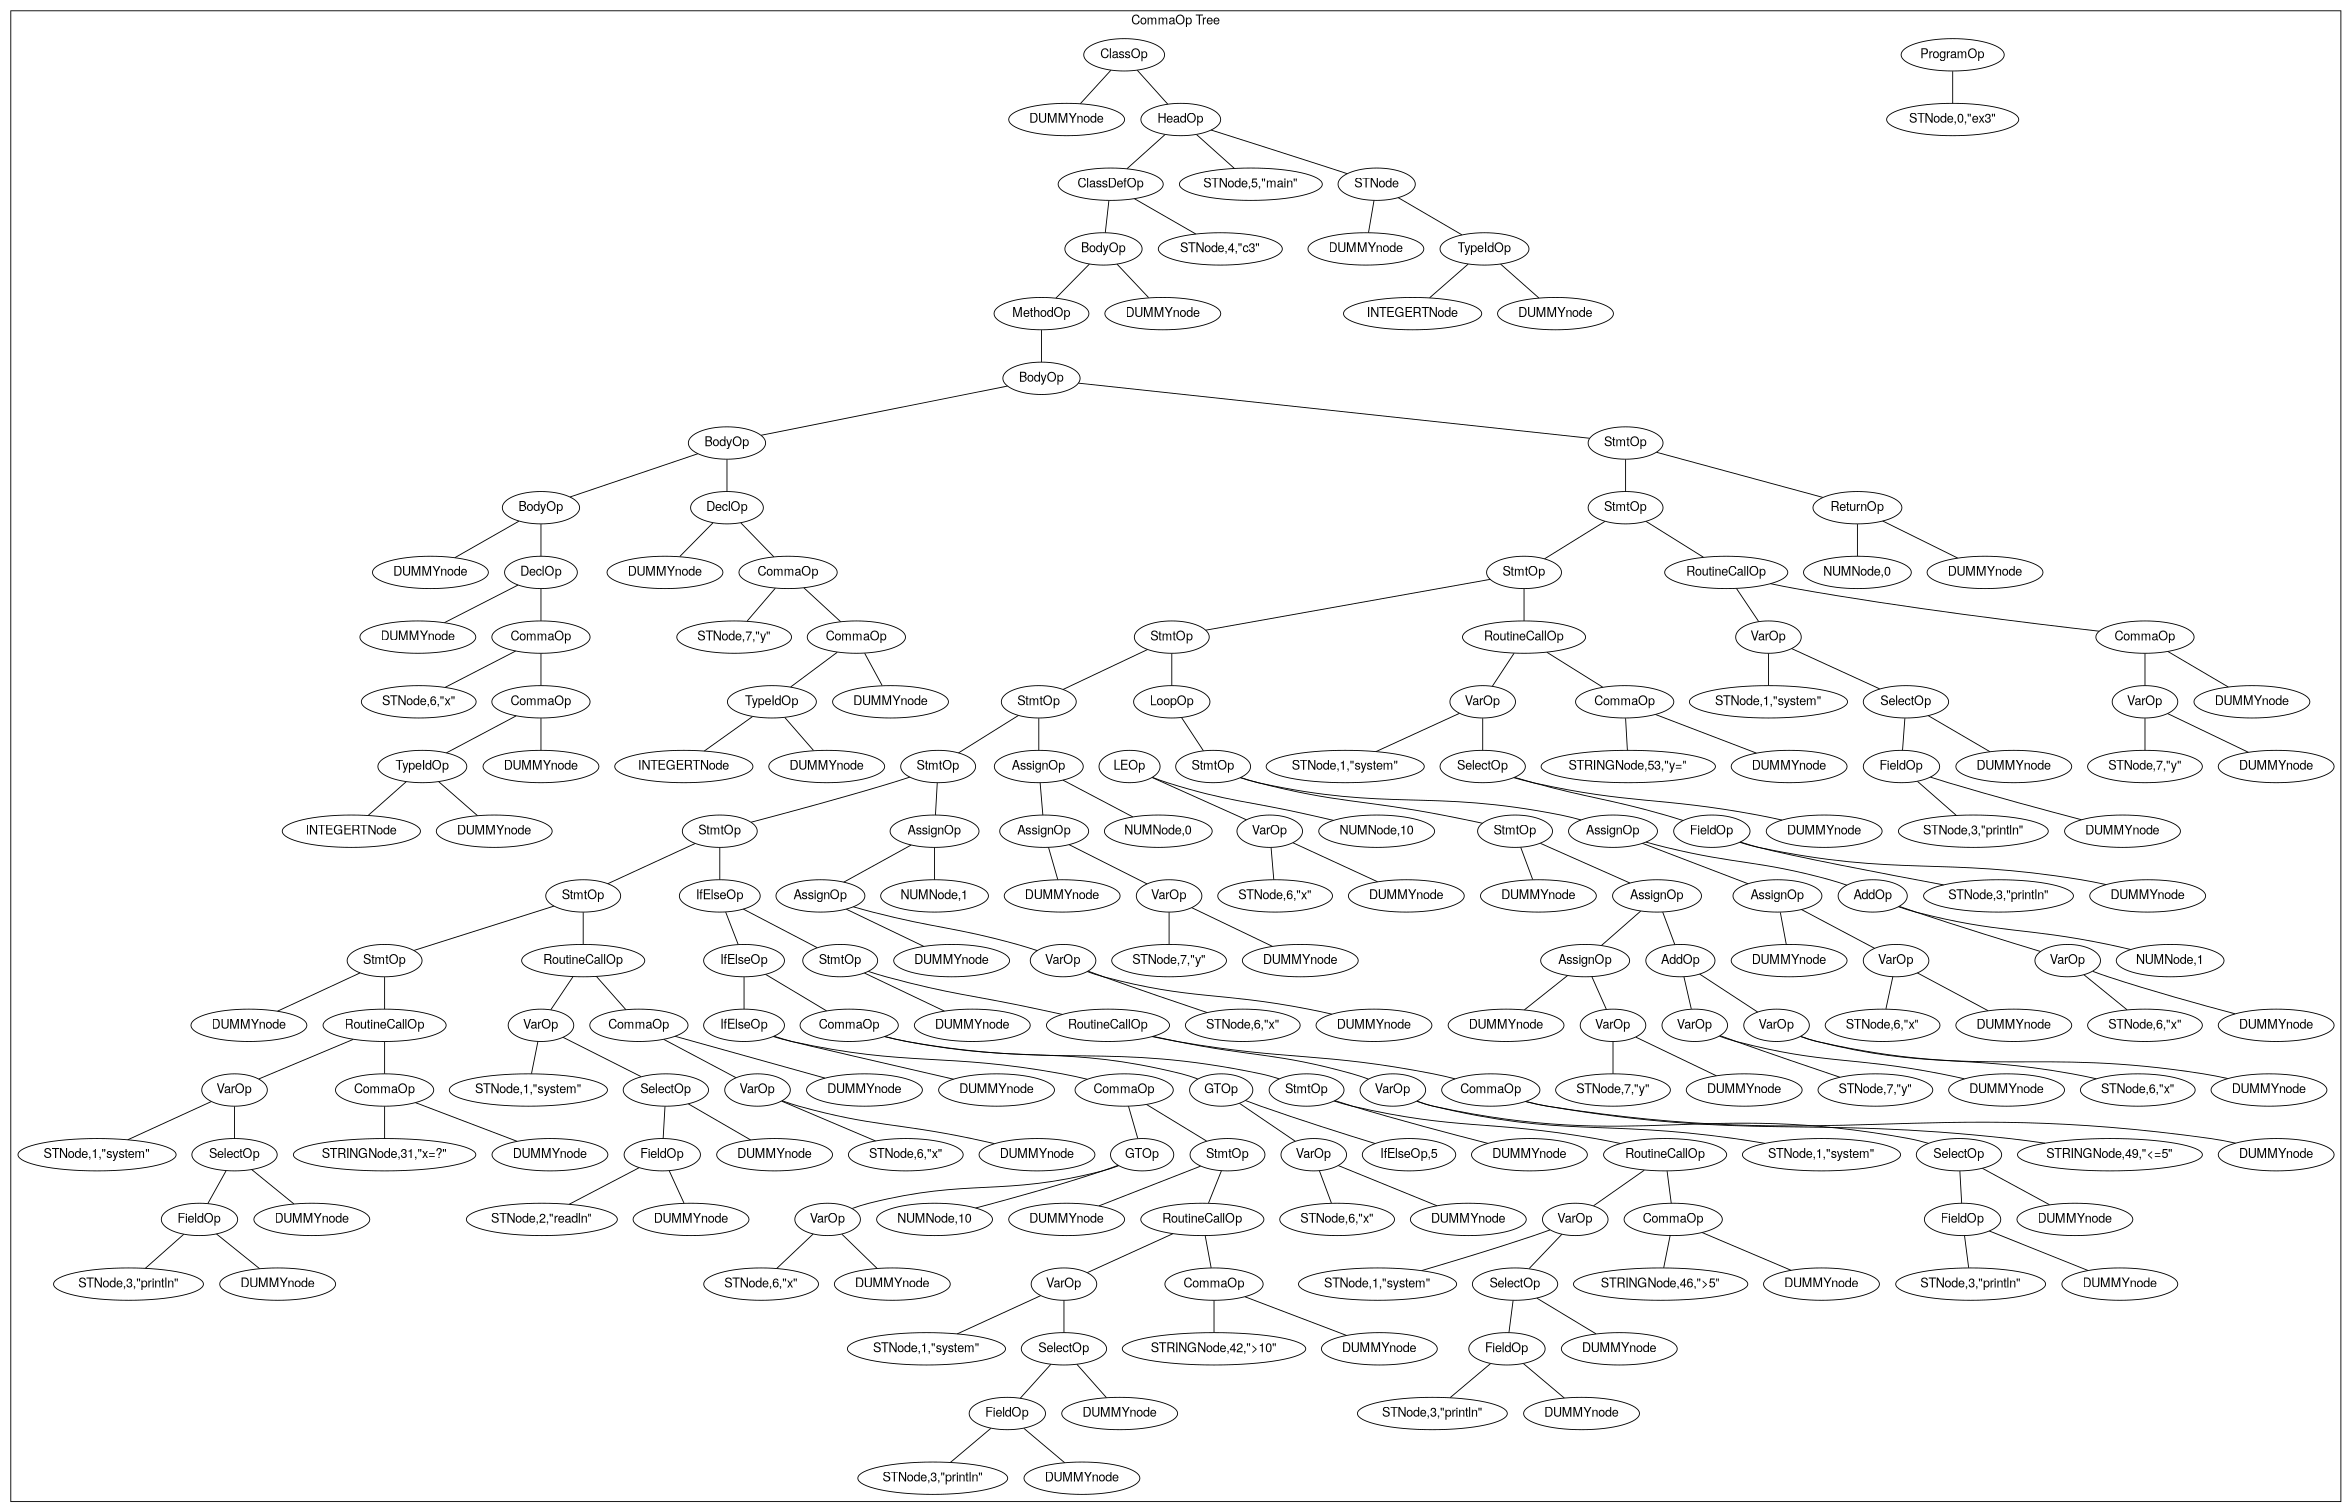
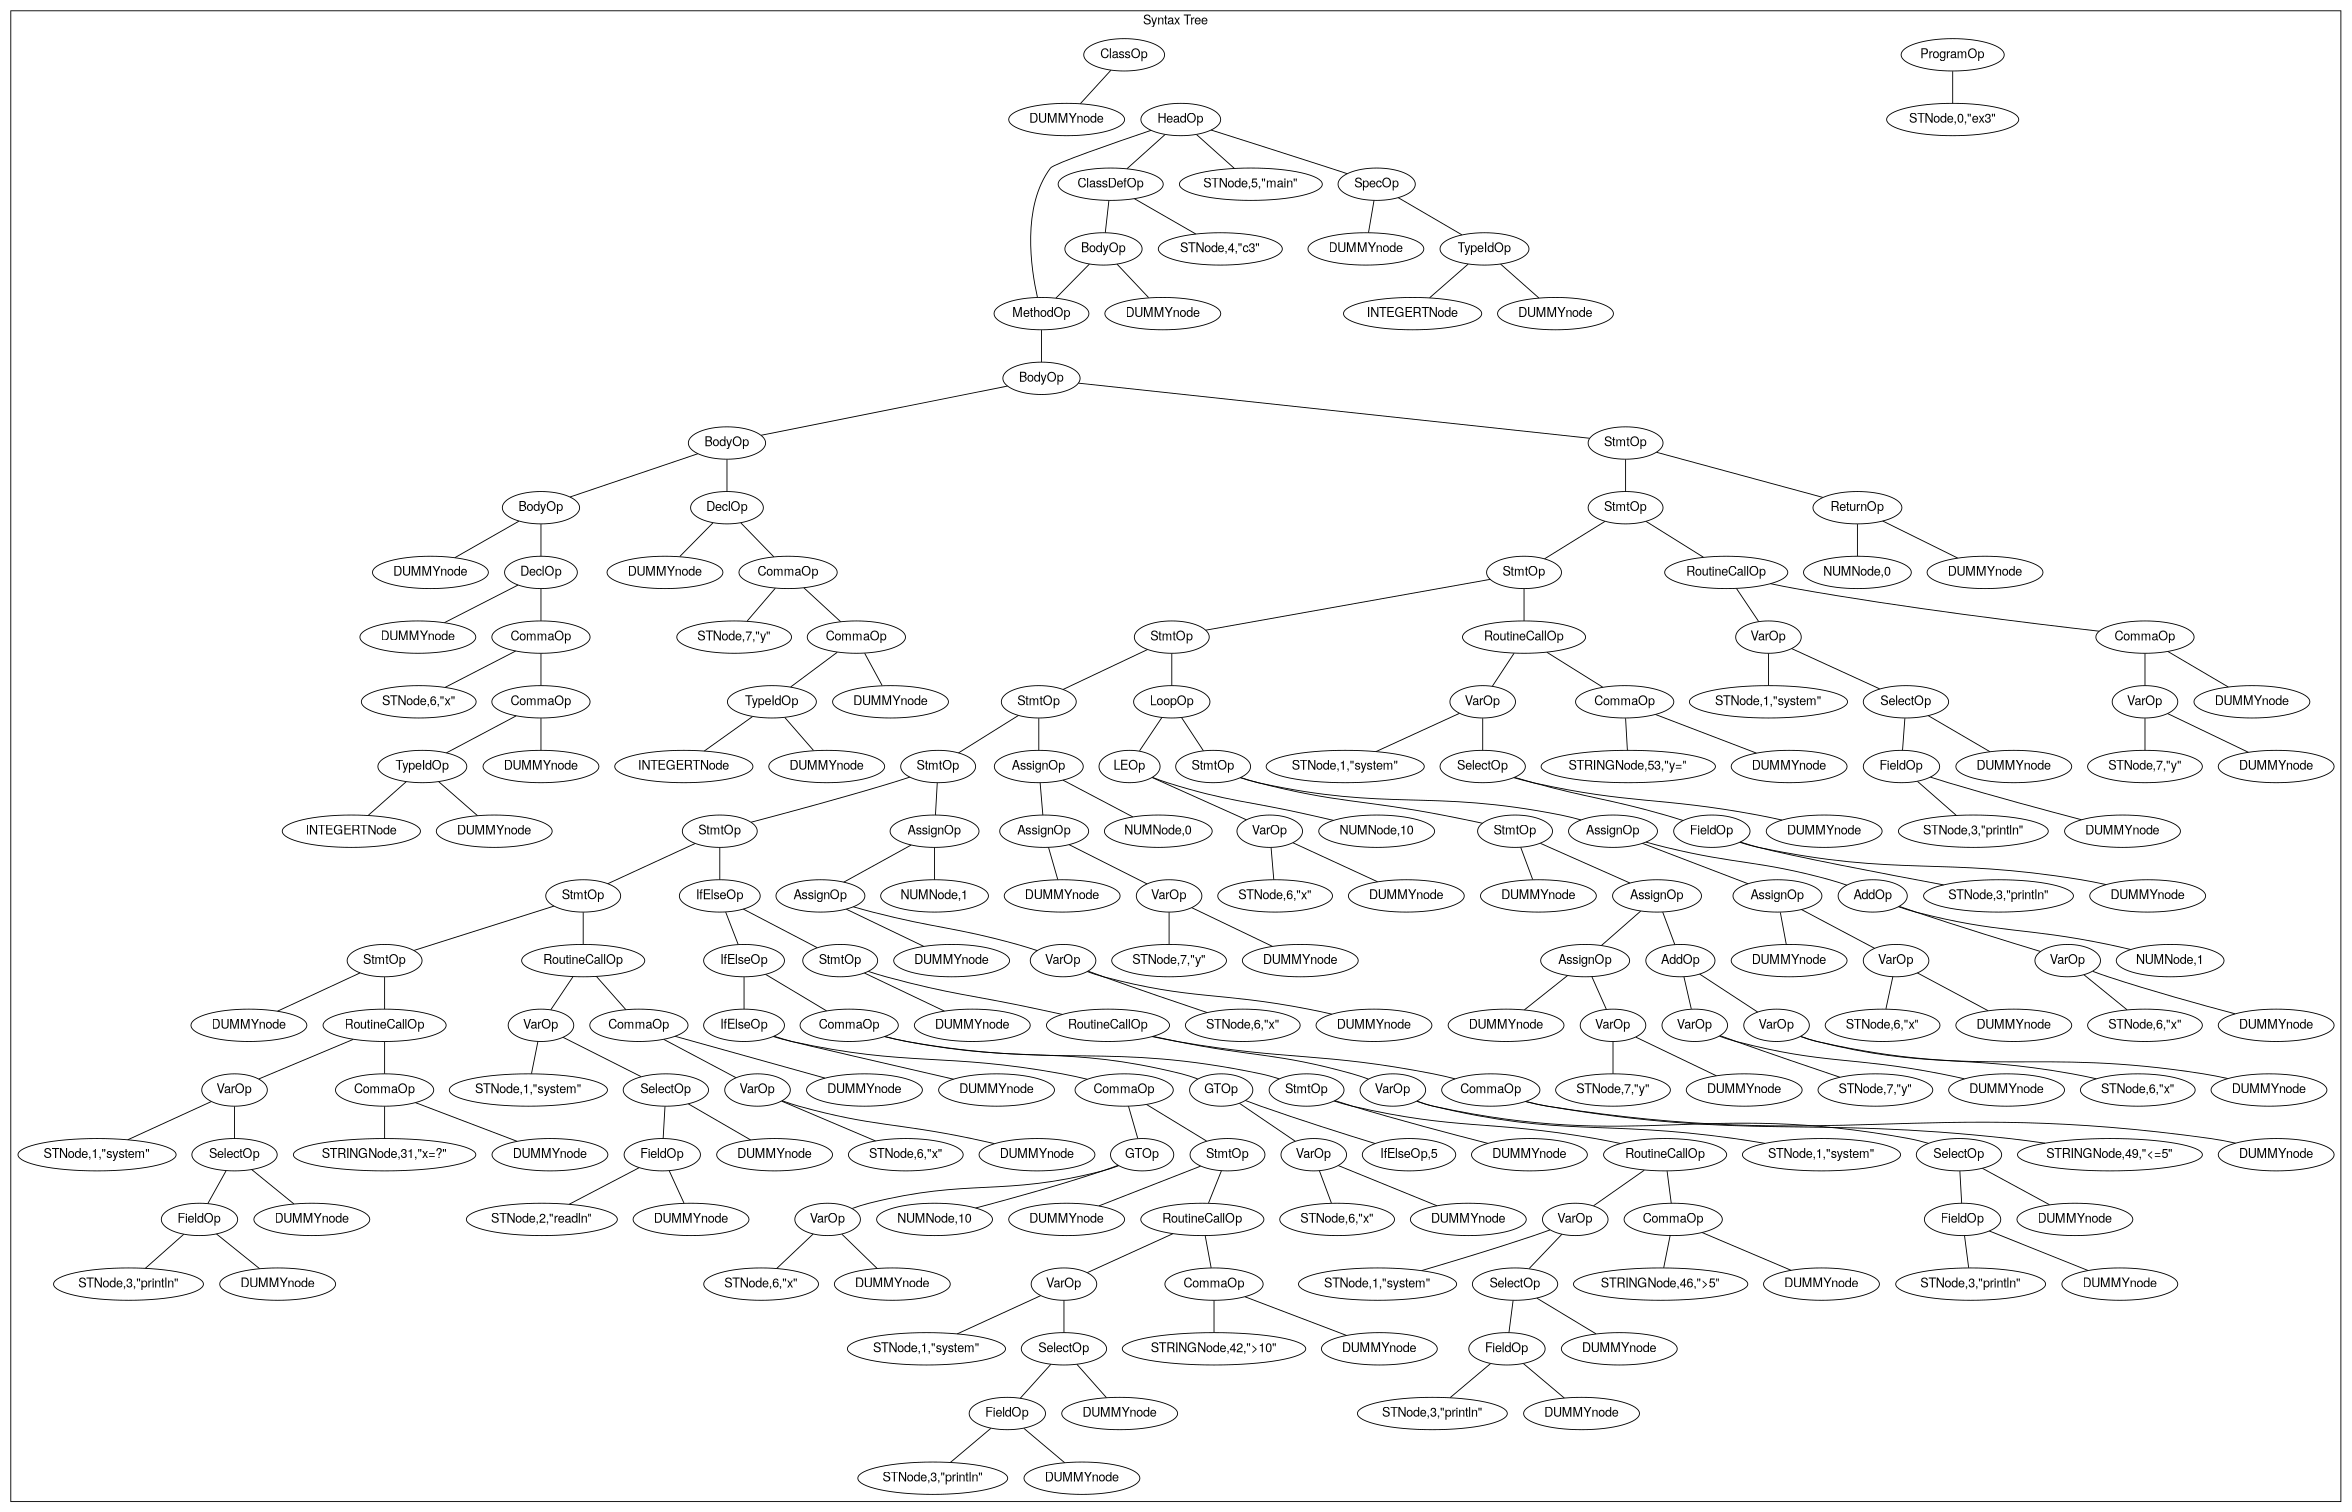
  graph {
    fontname="Helvetica,Arial,sans-serif"
    node [fontname="Helvetica,Arial,sans-serif"]
    edge [fontname="Helvetica,Arial,sans-serif"]
    n1 [label=ProgramOp]
    n2 [label=ClassOp]
    n3 [label="STNode,0,\"ex3\""]
    n4 [label=DUMMYnode]
    n5 [label=ClassDefOp]
    n6 [label=BodyOp]
    n7 [label="STNode,4,\"c3\""]
    n8 [label=DUMMYnode]
    n9 [label=MethodOp]
    n10 [label=HeadOp]
    n11 [label=BodyOp]
    n12 [label="STNode,5,\"main\""]
-   n13 [label=STNode]
+   n13 [label=SpecOp]
    n14 [label=DUMMYnode]
    n15 [label=TypeIdOp]
    n16 [label=INTEGERTNode]
    n17 [label=DUMMYnode]
    n18 [label=BodyOp]
    n19 [label=StmtOp]
    n20 [label=BodyOp]
    n21 [label=DeclOp]
    n22 [label=DUMMYnode]
    n23 [label=DeclOp]
    n24 [label=DUMMYnode]
    n25 [label=CommaOp]
    n26 [label="STNode,6,\"x\""]
    n27 [label=CommaOp]
    n28 [label=TypeIdOp]
    n29 [label=DUMMYnode]
    n30 [label=INTEGERTNode]
    n31 [label=DUMMYnode]
    n32 [label=DUMMYnode]
    n33 [label=CommaOp]
    n34 [label="STNode,7,\"y\""]
    n35 [label=CommaOp]
    n36 [label=TypeIdOp]
    n37 [label=DUMMYnode]
    n38 [label=INTEGERTNode]
    n39 [label=DUMMYnode]
    n40 [label=StmtOp]
    n41 [label=ReturnOp]
    n42 [label=StmtOp]
    n43 [label=RoutineCallOp]
    n44 [label=StmtOp]
    n45 [label=RoutineCallOp]
    n46 [label=StmtOp]
    n47 [label=LoopOp]
    n48 [label=StmtOp]
    n49 [label=AssignOp]
    n50 [label=StmtOp]
    n51 [label=AssignOp]
    n52 [label=StmtOp]
    n53 [label=IfElseOp]
    n54 [label=StmtOp]
    n55 [label=RoutineCallOp]
    n56 [label=DUMMYnode]
    n57 [label=RoutineCallOp]
    n58 [label=VarOp]
    n59 [label=CommaOp]
    n60 [label="STNode,1,\"system\""]
    n61 [label=SelectOp]
    n62 [label=FieldOp]
    n63 [label=DUMMYnode]
    n64 [label="STNode,3,\"println\""]
    n65 [label=DUMMYnode]
    n66 [label="STRINGNode,31,\"x=?\""]
    n67 [label=DUMMYnode]
    n68 [label=VarOp]
    n69 [label=CommaOp]
    n70 [label="STNode,1,\"system\""]
    n71 [label=SelectOp]
    n72 [label=FieldOp]
    n73 [label=DUMMYnode]
    n74 [label="STNode,2,\"readln\""]
    n75 [label=DUMMYnode]
    n76 [label=VarOp]
    n77 [label=DUMMYnode]
    n78 [label="STNode,6,\"x\""]
    n79 [label=DUMMYnode]
    n80 [label=IfElseOp]
    n81 [label=StmtOp]
    n82 [label=IfElseOp]
    n83 [label=CommaOp]
    n84 [label=DUMMYnode]
    n85 [label=CommaOp]
    n86 [label=GTOp]
    n87 [label=StmtOp]
    n88 [label=VarOp]
    n89 [label="NUMNode,10"]
    n90 [label="STNode,6,\"x\""]
    n91 [label=DUMMYnode]
    n92 [label=DUMMYnode]
    n93 [label=RoutineCallOp]
    n94 [label=VarOp]
    n95 [label=CommaOp]
    n96 [label="STNode,1,\"system\""]
    n97 [label=SelectOp]
    n98 [label=FieldOp]
    n99 [label=DUMMYnode]
    n100 [label="STNode,3,\"println\""]
    n101 [label=DUMMYnode]
    n102 [label="STRINGNode,42,\">10\""]
    n103 [label=DUMMYnode]
    n104 [label=GTOp]
    n105 [label=StmtOp]
    n106 [label=VarOp]
    n107 [label="IfElseOp,5"]
    n108 [label="STNode,6,\"x\""]
    n109 [label=DUMMYnode]
    n110 [label=DUMMYnode]
    n111 [label=RoutineCallOp]
    n112 [label=VarOp]
    n113 [label=CommaOp]
    n114 [label="STNode,1,\"system\""]
    n115 [label=SelectOp]
    n116 [label=FieldOp]
    n117 [label=DUMMYnode]
    n118 [label="STNode,3,\"println\""]
    n119 [label=DUMMYnode]
    n120 [label="STRINGNode,46,\">5\""]
    n121 [label=DUMMYnode]
    n122 [label=DUMMYnode]
    n123 [label=RoutineCallOp]
    n124 [label=VarOp]
    n125 [label=CommaOp]
    n126 [label="STNode,1,\"system\""]
    n127 [label=SelectOp]
    n128 [label=FieldOp]
    n129 [label=DUMMYnode]
    n130 [label="STNode,3,\"println\""]
    n131 [label=DUMMYnode]
    n132 [label="STRINGNode,49,\"<=5\""]
    n133 [label=DUMMYnode]
    n134 [label=AssignOp]
    n135 [label="NUMNode,1"]
    n136 [label=DUMMYnode]
    n137 [label=VarOp]
    n138 [label="STNode,6,\"x\""]
    n139 [label=DUMMYnode]
    n140 [label=AssignOp]
    n141 [label="NUMNode,0"]
    n142 [label=DUMMYnode]
    n143 [label=VarOp]
    n144 [label="STNode,7,\"y\""]
    n145 [label=DUMMYnode]
    n146 [label=LEOp]
    n147 [label=StmtOp]
    n148 [label=VarOp]
    n149 [label="NUMNode,10"]
    n150 [label="STNode,6,\"x\""]
    n151 [label=DUMMYnode]
    n152 [label=StmtOp]
    n153 [label=AssignOp]
    n154 [label=DUMMYnode]
    n155 [label=AssignOp]
    n156 [label=AssignOp]
    n157 [label=AddOp]
    n158 [label=DUMMYnode]
    n159 [label=VarOp]
    n160 [label="STNode,7,\"y\""]
    n161 [label=DUMMYnode]
    n162 [label=VarOp]
    n163 [label=VarOp]
    n164 [label="STNode,7,\"y\""]
    n165 [label=DUMMYnode]
    n166 [label="STNode,6,\"x\""]
    n167 [label=DUMMYnode]
    n168 [label=AssignOp]
    n169 [label=AddOp]
    n170 [label=DUMMYnode]
    n171 [label=VarOp]
    n172 [label="STNode,6,\"x\""]
    n173 [label=DUMMYnode]
    n174 [label=VarOp]
    n175 [label="NUMNode,1"]
    n176 [label="STNode,6,\"x\""]
    n177 [label=DUMMYnode]
    n178 [label=VarOp]
    n179 [label=CommaOp]
    n180 [label="STNode,1,\"system\""]
    n181 [label=SelectOp]
    n182 [label=FieldOp]
    n183 [label=DUMMYnode]
    n184 [label="STNode,3,\"println\""]
    n185 [label=DUMMYnode]
    n186 [label="STRINGNode,53,\"y=\""]
    n187 [label=DUMMYnode]
    n188 [label=VarOp]
    n189 [label=CommaOp]
    n190 [label="STNode,1,\"system\""]
    n191 [label=SelectOp]
    n192 [label=FieldOp]
    n193 [label=DUMMYnode]
    n194 [label="STNode,3,\"println\""]
    n195 [label=DUMMYnode]
    n196 [label=VarOp]
    n197 [label=DUMMYnode]
    n198 [label="STNode,7,\"y\""]
    n199 [label=DUMMYnode]
    n200 [label="NUMNode,0"]
    n201 [label=DUMMYnode]
    subgraph cluster_1 {
-     label="CommaOp Tree"
+     label="Syntax Tree"
      n1
      n2
      n3
      n4
      n5
      n6
      n7
      n8
      n9
      n10
      n11
      n12
      n13
      n14
      n15
      n16
      n17
      n18
      n19
      n20
      n21
      n22
      n23
      n24
      n25
      n26
      n27
      n28
      n29
      n30
      n31
      n32
      n33
      n34
      n35
      n36
      n37
      n38
      n39
      n40
      n41
      n42
      n43
      n44
      n45
      n46
      n47
      n48
      n49
      n50
      n51
      n52
      n53
      n54
      n55
      n56
      n57
      n58
      n59
      n60
      n61
      n62
      n63
      n64
      n65
      n66
      n67
      n68
      n69
      n70
      n71
      n72
      n73
      n74
      n75
      n76
      n77
      n78
      n79
      n80
      n81
      n82
      n83
      n84
      n85
      n86
      n87
      n88
      n89
      n90
      n91
      n92
      n93
      n94
      n95
      n96
      n97
      n98
      n99
      n100
      n101
      n102
      n103
      n104
      n105
      n106
      n107
      n108
      n109
      n110
      n111
      n112
      n113
      n114
      n115
      n116
      n117
      n118
      n119
      n120
      n121
      n122
      n123
      n124
      n125
      n126
      n127
      n128
      n129
      n130
      n131
      n132
      n133
      n134
      n135
      n136
      n137
      n138
      n139
      n140
      n141
      n142
      n143
      n144
      n145
      n146
      n147
      n148
      n149
      n150
      n151
      n152
      n153
      n154
      n155
      n156
      n157
      n158
      n159
      n160
      n161
      n162
      n163
      n164
      n165
      n166
      n167
      n168
      n169
      n170
      n171
      n172
      n173
      n174
      n175
      n176
      n177
      n178
      n179
      n180
      n181
      n182
      n183
      n184
      n185
      n186
      n187
      n188
      n189
      n190
      n191
      n192
      n193
      n194
      n195
      n196
      n197
      n198
      n199
      n200
      n201
    }
    n1 -- n3
    n2 -- n4
    n5 -- n6
    n5 -- n7
    n6 -- n8
    n6 -- n9
-   n2 -- n10
+   n9 -- n10
    n9 -- n11
    n10 -- n5
    n10 -- n12
    n10 -- n13
    n11 -- n18
    n11 -- n19
    n13 -- n14
    n13 -- n15
    n15 -- n16
    n15 -- n17
    n18 -- n20
    n18 -- n21
    n19 -- n40
    n19 -- n41
    n20 -- n22
    n20 -- n23
    n21 -- n32
    n21 -- n33
    n23 -- n24
    n23 -- n25
    n25 -- n26
    n25 -- n27
    n27 -- n28
    n27 -- n29
    n28 -- n30
    n28 -- n31
    n33 -- n34
    n33 -- n35
    n35 -- n36
    n35 -- n37
    n36 -- n38
    n36 -- n39
    n40 -- n42
    n40 -- n43
    n41 -- n200
    n41 -- n201
    n42 -- n44
    n42 -- n45
    n43 -- n188
    n43 -- n189
    n44 -- n46
    n44 -- n47
    n45 -- n178
    n45 -- n179
    n46 -- n48
    n46 -- n49
+   n47 -- n146
    n47 -- n147
    n48 -- n50
    n48 -- n51
    n49 -- n140
    n49 -- n141
    n50 -- n52
    n50 -- n53
    n51 -- n134
    n51 -- n135
    n52 -- n54
    n52 -- n55
    n53 -- n80
    n53 -- n81
    n54 -- n56
    n54 -- n57
    n55 -- n68
    n55 -- n69
    n57 -- n58
    n57 -- n59
    n58 -- n60
    n58 -- n61
    n59 -- n66
    n59 -- n67
    n61 -- n62
    n61 -- n63
    n62 -- n64
    n62 -- n65
    n68 -- n70
    n68 -- n71
    n69 -- n76
    n69 -- n77
    n71 -- n72
    n71 -- n73
    n72 -- n74
    n72 -- n75
    n76 -- n78
    n76 -- n79
    n80 -- n82
    n80 -- n83
    n81 -- n122
    n81 -- n123
    n82 -- n84
    n82 -- n85
    n83 -- n104
    n83 -- n105
    n85 -- n86
    n85 -- n87
    n86 -- n88
    n86 -- n89
    n87 -- n92
    n87 -- n93
    n88 -- n90
    n88 -- n91
    n93 -- n94
    n93 -- n95
    n94 -- n96
    n94 -- n97
    n95 -- n102
    n95 -- n103
    n97 -- n98
    n97 -- n99
    n98 -- n100
    n98 -- n101
    n104 -- n106
    n104 -- n107
    n105 -- n110
    n105 -- n111
    n106 -- n108
    n106 -- n109
    n111 -- n112
    n111 -- n113
    n112 -- n114
    n112 -- n115
    n113 -- n120
    n113 -- n121
    n115 -- n116
    n115 -- n117
    n116 -- n118
    n116 -- n119
    n123 -- n124
    n123 -- n125
    n124 -- n126
    n124 -- n127
    n125 -- n132
    n125 -- n133
    n127 -- n128
    n127 -- n129
    n128 -- n130
    n128 -- n131
    n134 -- n136
    n134 -- n137
    n137 -- n138
    n137 -- n139
    n140 -- n142
    n140 -- n143
    n143 -- n144
    n143 -- n145
    n146 -- n148
    n146 -- n149
    n147 -- n152
    n147 -- n153
    n148 -- n150
    n148 -- n151
    n152 -- n154
    n152 -- n155
    n153 -- n168
    n153 -- n169
    n155 -- n156
    n155 -- n157
    n156 -- n158
    n156 -- n159
    n157 -- n162
    n157 -- n163
    n159 -- n160
    n159 -- n161
    n162 -- n164
    n162 -- n165
    n163 -- n166
    n163 -- n167
    n168 -- n170
    n168 -- n171
    n169 -- n174
    n169 -- n175
    n171 -- n172
    n171 -- n173
    n174 -- n176
    n174 -- n177
    n178 -- n180
    n178 -- n181
    n179 -- n186
    n179 -- n187
    n181 -- n182
    n181 -- n183
    n182 -- n184
    n182 -- n185
    n188 -- n190
    n188 -- n191
    n189 -- n196
    n189 -- n197
    n191 -- n192
    n191 -- n193
    n192 -- n194
    n192 -- n195
    n196 -- n198
    n196 -- n199
  }
